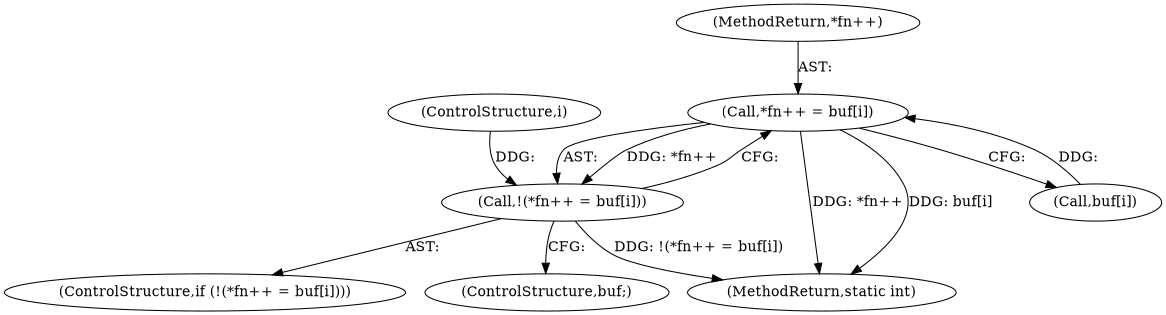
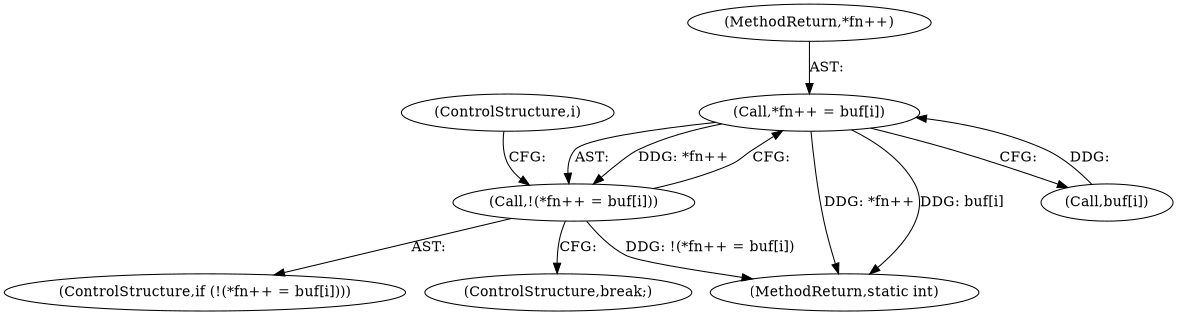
  digraph {
    n1 [label="(Call,*fn++ = buf[i])"]
    n2 [label="(Call,!(*fn++ = buf[i]))"]
    n3 [label="(MethodReturn,static int)"]
    n4 [label="(Call,buf[i])"]
    n5 [label="(ControlStructure,if (!(*fn++ = buf[i])))"]
-   n6 [label="(ControlStructure,buf;)"]
+   n6 [label="(ControlStructure,break;)"]
    n7 [label="(ControlStructure,i)"]
    n8 [label="(MethodReturn,*fn++)"]
    n1 -> n2 [label="AST: "]
    n1 -> n2 [label="DDG: *fn++"]
    n1 -> n3 [label="DDG: *fn++"]
    n1 -> n3 [label="DDG: buf[i]"]
    n1 -> n4 [label="CFG: "]
    n2 -> n1 [label="CFG: "]
    n2 -> n3 [label="DDG: !(*fn++ = buf[i])"]
    n2 -> n5 [label="AST: "]
    n2 -> n6 [label="CFG: "]
    n4 -> n1 [label="DDG: "]
-   n7 -> n2 [label="DDG: "]
+   n7 -> n2 [label="CFG: "]
    n8 -> n1 [label="AST: "]
  }
